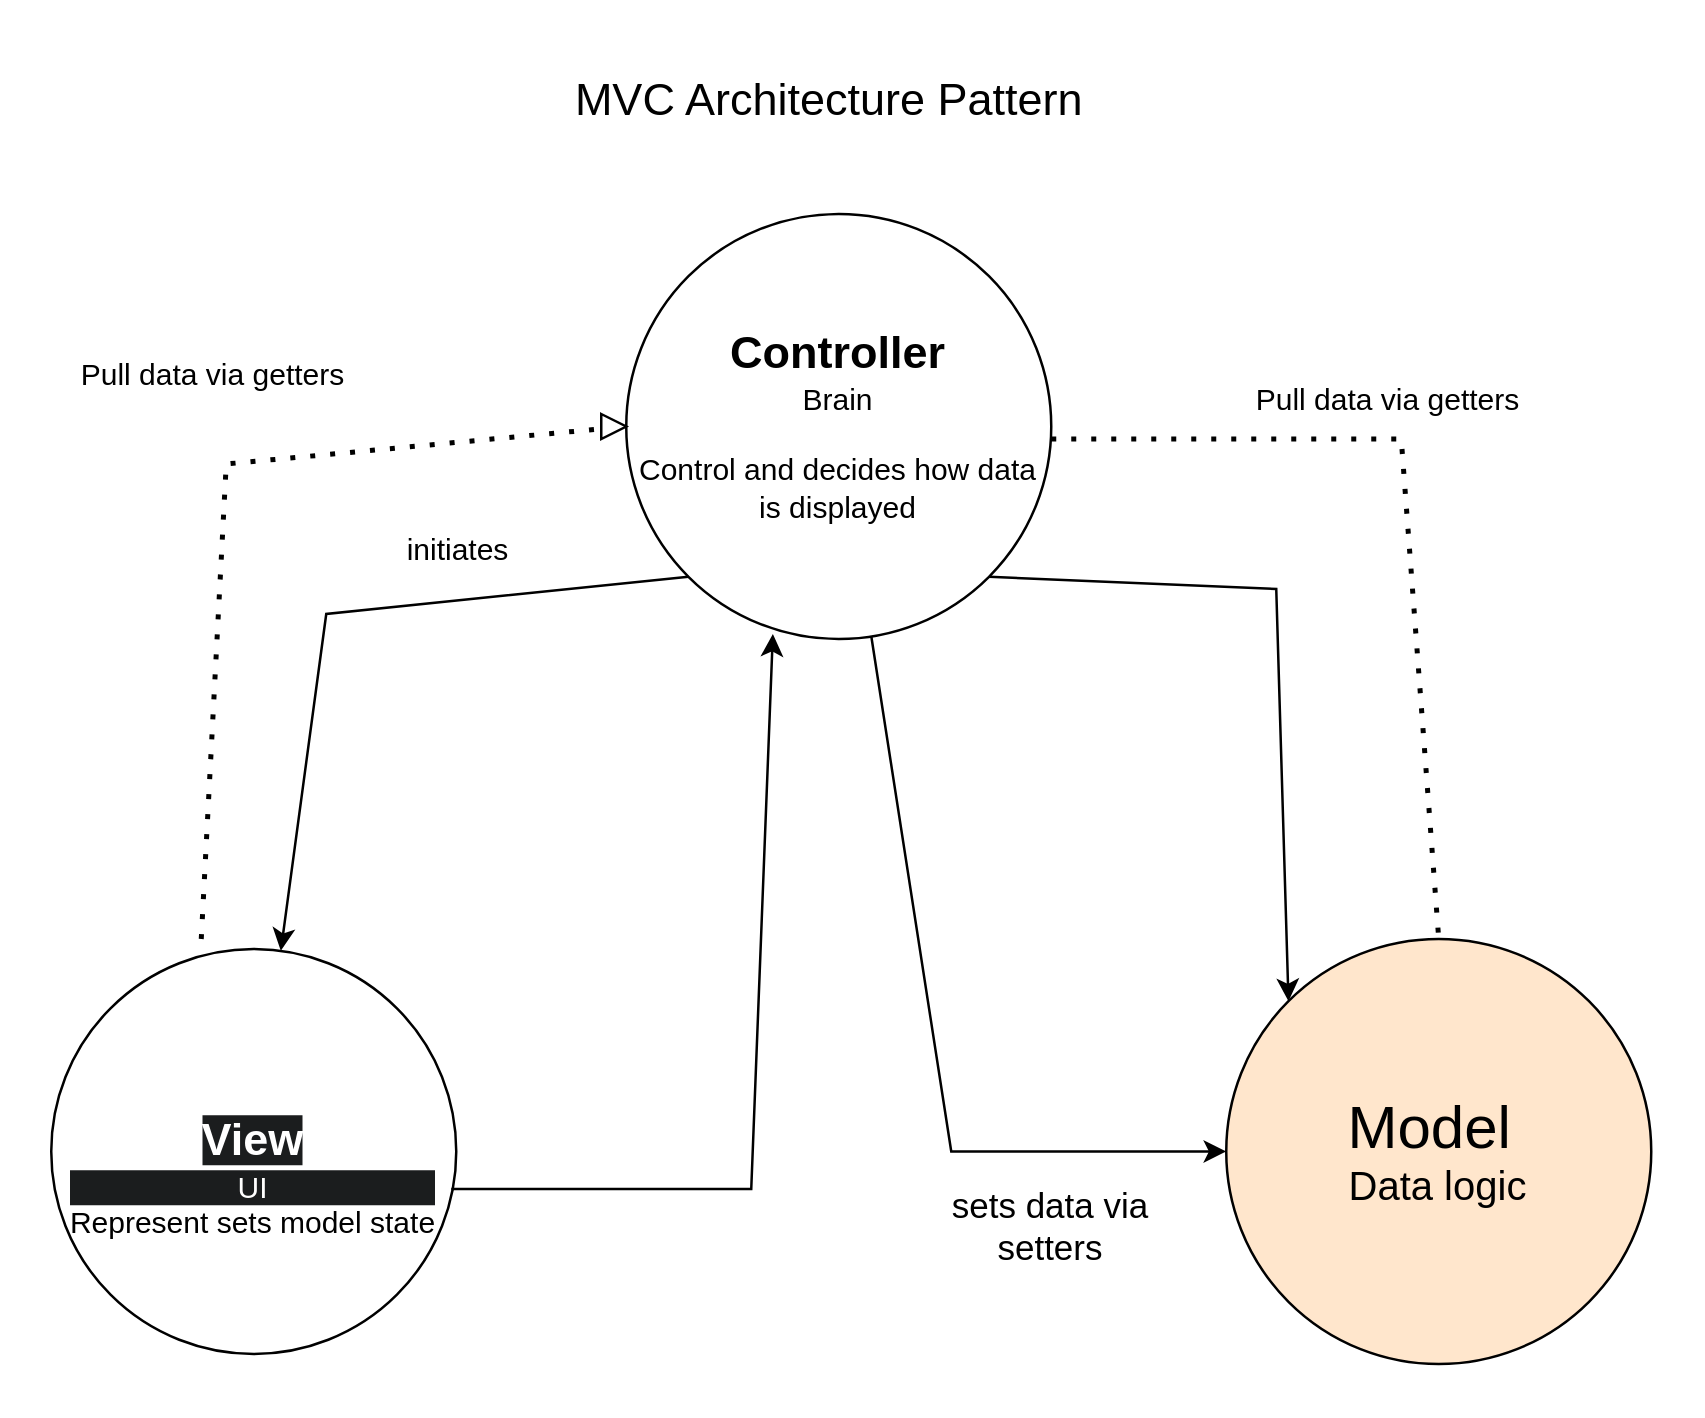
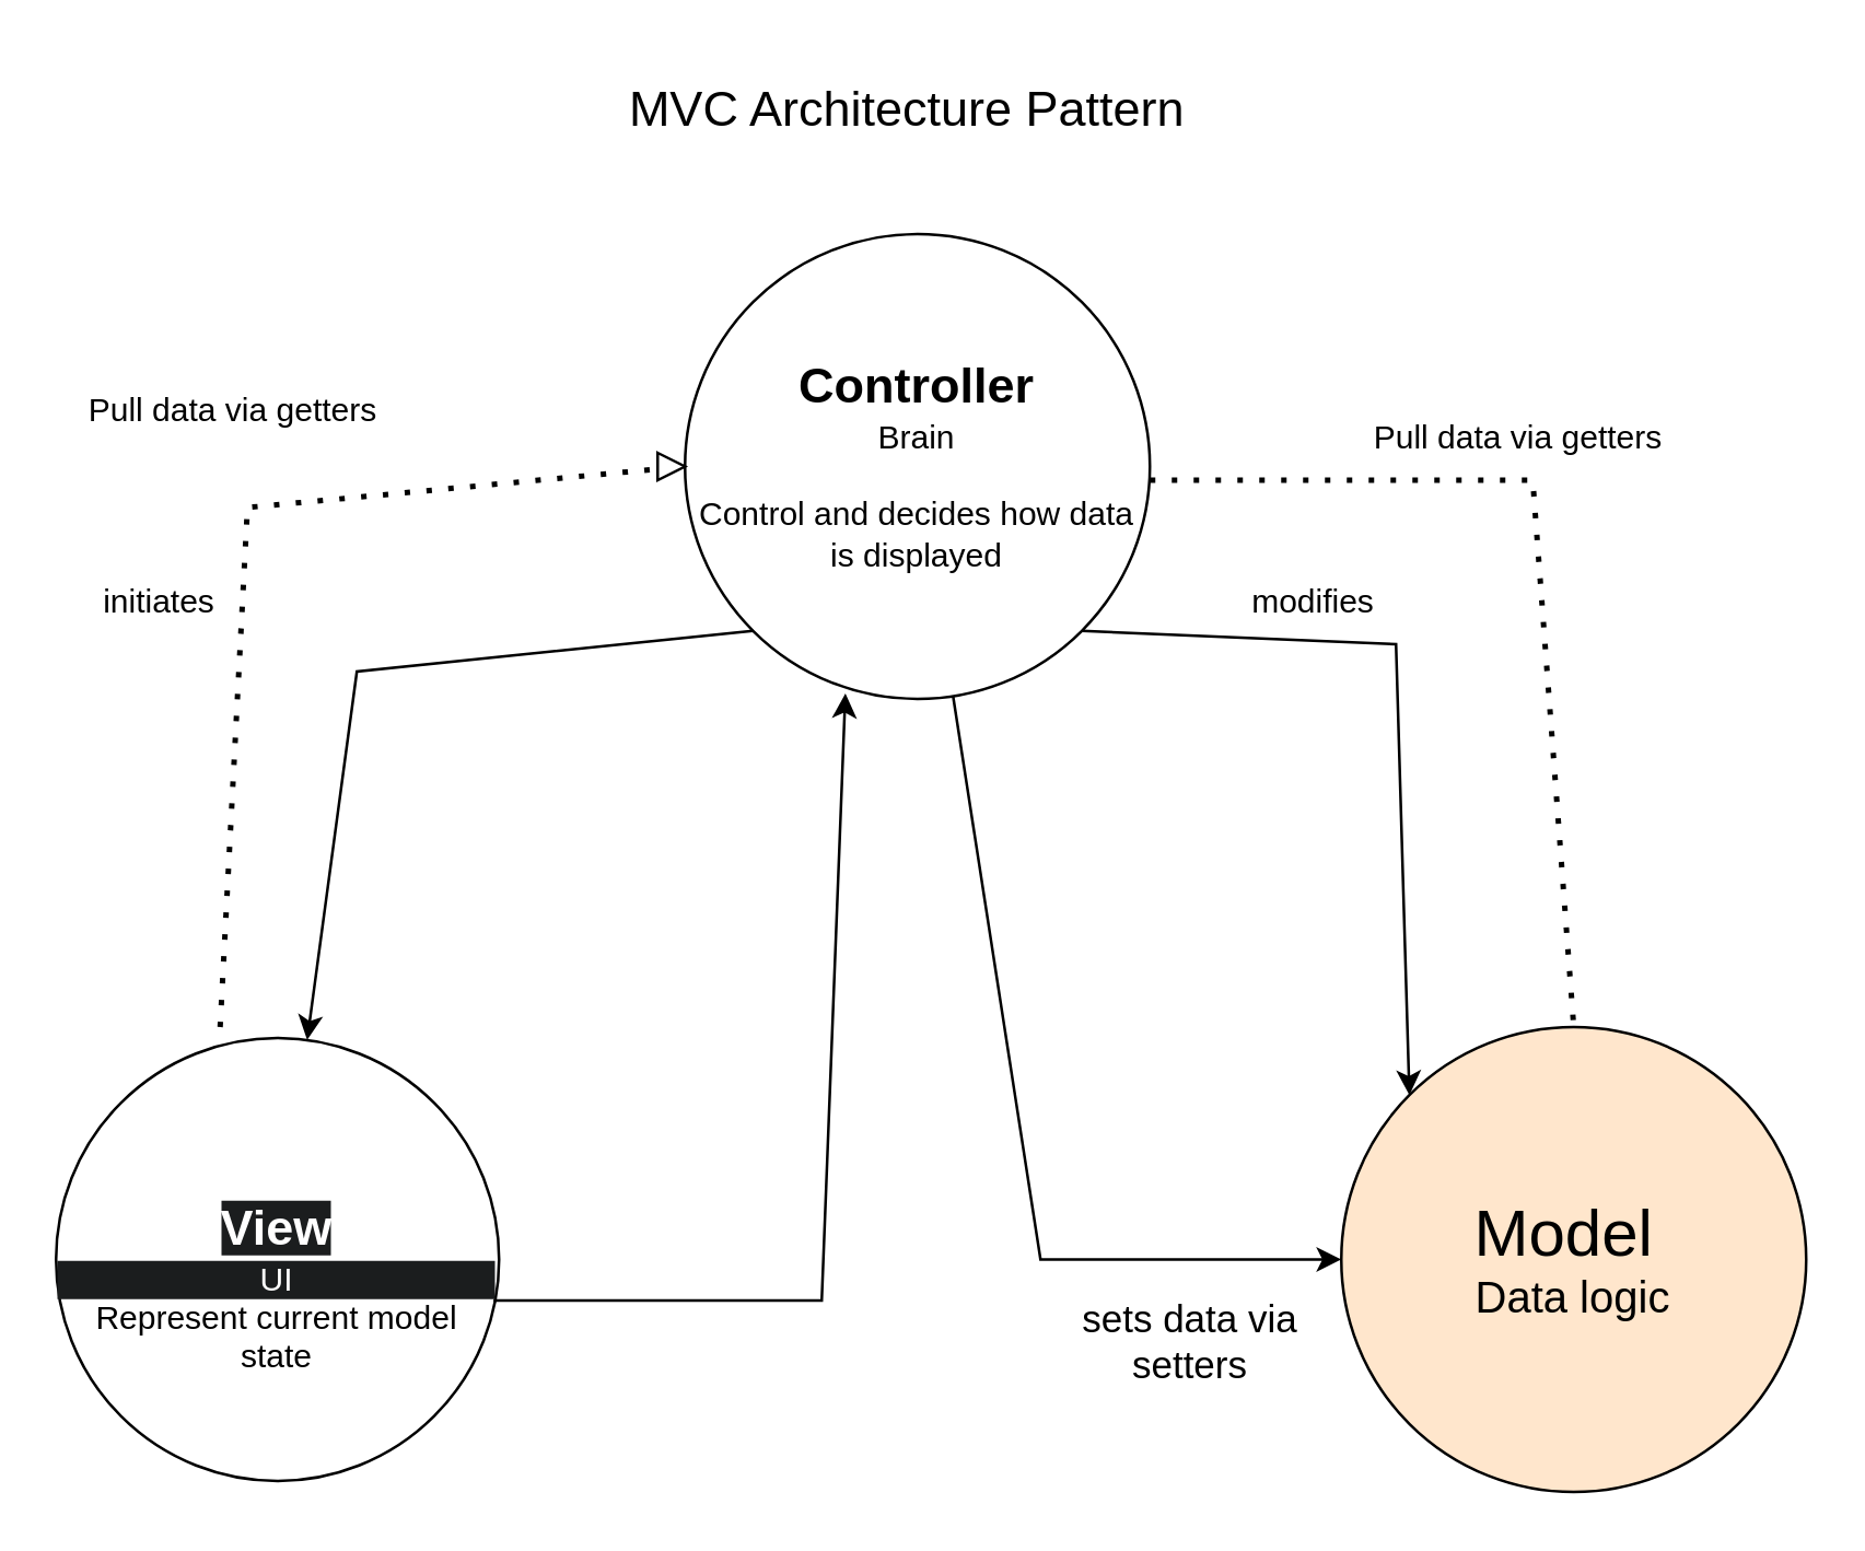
  <mxCell id="0" />
  <mxCell id="1" parent="0" />
  <mxCell id="2" value="&lt;font style=&quot;font-size: 18px;&quot;&gt;MVC Architecture Pattern&lt;/font&gt;" style="text;html=1;align=center;verticalAlign=middle;whiteSpace=wrap;rounded=0;" vertex="1" parent="1"><mxGeometry x="193" y="20" width="277" height="40" as="geometry" /></mxCell>
- <mxCell id="3" value="&lt;font style=&quot;font-size: 18px;&quot;&gt;&lt;br&gt;&lt;b style=&quot;forced-color-adjust: none; color: rgb(255, 255, 255); font-family: Helvetica; font-style: normal; font-variant-ligatures: normal; font-variant-caps: normal; letter-spacing: normal; orphans: 2; text-align: center; text-indent: 0px; text-transform: none; widows: 2; word-spacing: 0px; -webkit-text-stroke-width: 0px; white-space: normal; background-color: rgb(27, 29, 30); text-decoration-thickness: initial; text-decoration-style: initial; text-decoration-color: initial; box-shadow: none !important;&quot;&gt;&lt;font style=&quot;forced-color-adjust: none; box-shadow: none !important;&quot;&gt;View&lt;/font&gt;&lt;/b&gt;&lt;/font&gt;&lt;div style=&quot;forced-color-adjust: none; color: rgb(255, 255, 255); font-family: Helvetica; font-size: 12px; font-style: normal; font-variant-ligatures: normal; font-variant-caps: normal; font-weight: 400; letter-spacing: normal; orphans: 2; text-align: center; text-indent: 0px; text-transform: none; widows: 2; word-spacing: 0px; -webkit-text-stroke-width: 0px; white-space: normal; background-color: rgb(27, 29, 30); text-decoration-thickness: initial; text-decoration-style: initial; text-decoration-color: initial; box-shadow: none !important;&quot;&gt;UI&lt;/div&gt;&lt;div&gt;Represent sets model state&lt;/div&gt;" style="ellipse;whiteSpace=wrap;html=1;aspect=fixed;" vertex="1" parent="1"><mxGeometry x="20" y="379" width="162" height="162" as="geometry" /></mxCell>
+ <mxCell id="3" value="&lt;font style=&quot;font-size: 18px;&quot;&gt;&lt;br&gt;&lt;b style=&quot;forced-color-adjust: none; color: rgb(255, 255, 255); font-family: Helvetica; font-style: normal; font-variant-ligatures: normal; font-variant-caps: normal; letter-spacing: normal; orphans: 2; text-align: center; text-indent: 0px; text-transform: none; widows: 2; word-spacing: 0px; -webkit-text-stroke-width: 0px; white-space: normal; background-color: rgb(27, 29, 30); text-decoration-thickness: initial; text-decoration-style: initial; text-decoration-color: initial; box-shadow: none !important;&quot;&gt;&lt;font style=&quot;forced-color-adjust: none; box-shadow: none !important;&quot;&gt;View&lt;/font&gt;&lt;/b&gt;&lt;/font&gt;&lt;div style=&quot;forced-color-adjust: none; color: rgb(255, 255, 255); font-family: Helvetica; font-size: 12px; font-style: normal; font-variant-ligatures: normal; font-variant-caps: normal; font-weight: 400; letter-spacing: normal; orphans: 2; text-align: center; text-indent: 0px; text-transform: none; widows: 2; word-spacing: 0px; -webkit-text-stroke-width: 0px; white-space: normal; background-color: rgb(27, 29, 30); text-decoration-thickness: initial; text-decoration-style: initial; text-decoration-color: initial; box-shadow: none !important;&quot;&gt;UI&lt;/div&gt;&lt;div&gt;Represent current model state&lt;/div&gt;" style="ellipse;whiteSpace=wrap;html=1;aspect=fixed;" vertex="1" parent="1"><mxGeometry x="20" y="379" width="162" height="162" as="geometry" /></mxCell>
  <mxCell id="4" style="edgeStyle=none;rounded=0;orthogonalLoop=1;jettySize=auto;html=1;entryX=0;entryY=0;entryDx=0;entryDy=0;exitX=1;exitY=1;exitDx=0;exitDy=0;" edge="1" parent="1" source="5" target="6"><mxGeometry relative="1" as="geometry"><mxPoint x="570" y="170" as="targetPoint" /><Array as="points"><mxPoint x="510" y="235" /></Array></mxGeometry></mxCell>
  <mxCell id="5" value="&lt;b&gt;&lt;font style=&quot;font-size: 18px;&quot;&gt;Controller&lt;/font&gt;&lt;/b&gt;&lt;div&gt;Brain&lt;/div&gt;&lt;div&gt;&lt;br&gt;&lt;/div&gt;&lt;div&gt;Control and decides how data is displayed&lt;/div&gt;" style="ellipse;whiteSpace=wrap;html=1;aspect=fixed;" vertex="1" parent="1"><mxGeometry x="250" y="85" width="170" height="170" as="geometry" /></mxCell>
  <mxCell id="6" value="&lt;font style=&quot;font-size: 24px;&quot;&gt;&lt;font style=&quot;&quot;&gt;Model&lt;/font&gt;&amp;nbsp;&lt;/font&gt;&lt;div&gt;&lt;font size=&quot;3&quot;&gt;Data logic&lt;/font&gt;&lt;/div&gt;" style="ellipse;whiteSpace=wrap;html=1;aspect=fixed;fillColor=#ffe6cc;" vertex="1" parent="1"><mxGeometry x="490" y="375" width="170" height="170" as="geometry" /></mxCell>
- <mxCell id="7" value="initiates" style="text;html=1;align=center;verticalAlign=middle;whiteSpace=wrap;rounded=0;" vertex="1" parent="1"><mxGeometry x="153" y="205" width="60" height="30" as="geometry" /></mxCell>
+ <mxCell id="7" value="initiates" style="text;html=1;align=center;verticalAlign=middle;whiteSpace=wrap;rounded=0;" vertex="1" parent="1"><mxGeometry x="28" y="205" width="60" height="30" as="geometry" /></mxCell>
  <mxCell id="8" value="Pull data via getters" style="text;html=1;align=center;verticalAlign=middle;whiteSpace=wrap;rounded=0;" vertex="1" parent="1"><mxGeometry x="20" y="135" width="130" height="30" as="geometry" /></mxCell>
+ <mxCell id="9" value="modifies" style="text;html=1;align=center;verticalAlign=middle;whiteSpace=wrap;rounded=0;" vertex="1" parent="1"><mxGeometry x="450" y="205" width="60" height="30" as="geometry" /></mxCell>
  <mxCell id="10" value="" style="endArrow=none;dashed=1;html=1;dashPattern=1 3;strokeWidth=2;rounded=0;entryX=0;entryY=0.5;entryDx=0;entryDy=0;" edge="1" parent="1" target="5"><mxGeometry width="50" height="50" relative="1" as="geometry"><mxPoint x="80" y="375" as="sourcePoint" /><mxPoint x="140" y="175" as="targetPoint" /><Array as="points"><mxPoint x="90" y="185" /></Array></mxGeometry></mxCell>
  <mxCell id="11" value="" style="endArrow=classic;html=1;rounded=0;exitX=0;exitY=1;exitDx=0;exitDy=0;" edge="1" parent="1" source="5" target="3"><mxGeometry width="50" height="50" relative="1" as="geometry"><mxPoint x="210" y="385" as="sourcePoint" /><mxPoint x="260" y="335" as="targetPoint" /><Array as="points"><mxPoint x="130" y="245" /></Array></mxGeometry></mxCell>
  <mxCell id="12" value="" style="triangle;whiteSpace=wrap;html=1;" vertex="1" parent="1"><mxGeometry x="240" y="165" width="10" height="10" as="geometry" /></mxCell>
  <mxCell id="13" value="" style="endArrow=none;dashed=1;html=1;dashPattern=1 3;strokeWidth=2;rounded=0;entryX=0.5;entryY=0;entryDx=0;entryDy=0;" edge="1" parent="1" target="6"><mxGeometry width="50" height="50" relative="1" as="geometry"><mxPoint x="420" y="175" as="sourcePoint" /><mxPoint x="470" y="125" as="targetPoint" /><Array as="points"><mxPoint x="560" y="175" /></Array></mxGeometry></mxCell>
  <mxCell id="14" value="Pull data via getters" style="text;html=1;align=center;verticalAlign=middle;whiteSpace=wrap;rounded=0;" vertex="1" parent="1"><mxGeometry x="490" y="145" width="130" height="30" as="geometry" /></mxCell>
  <mxCell id="15" value="" style="endArrow=classic;html=1;rounded=0;entryX=0.345;entryY=0.988;entryDx=0;entryDy=0;entryPerimeter=0;" edge="1" parent="1" target="5"><mxGeometry width="50" height="50" relative="1" as="geometry"><mxPoint x="180" y="475" as="sourcePoint" /><mxPoint x="230" y="425" as="targetPoint" /><Array as="points"><mxPoint x="300" y="475" /></Array></mxGeometry></mxCell>
  <mxCell id="16" value="" style="endArrow=classic;html=1;rounded=0;entryX=0;entryY=0.5;entryDx=0;entryDy=0;" edge="1" parent="1" source="5" target="6"><mxGeometry width="50" height="50" relative="1" as="geometry"><mxPoint x="400" y="465" as="sourcePoint" /><mxPoint x="450" y="415" as="targetPoint" /><Array as="points"><mxPoint x="380" y="460" /></Array></mxGeometry></mxCell>
- <mxCell id="17" value="&lt;font style=&quot;font-size: 14px;&quot;&gt;sets data via setters&lt;/font&gt;" style="text;html=1;align=center;verticalAlign=middle;whiteSpace=wrap;rounded=0;" vertex="1" parent="1"><mxGeometry x="365" y="465" width="110" height="50" as="geometry" /></mxCell>
+ <mxCell id="17" value="&lt;font style=&quot;font-size: 14px;&quot;&gt;sets data via setters&lt;/font&gt;" style="text;html=1;align=center;verticalAlign=middle;whiteSpace=wrap;rounded=0;" vertex="1" parent="1"><mxGeometry x="380" y="465" width="110" height="50" as="geometry" /></mxCell>
